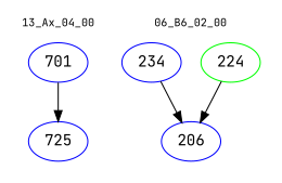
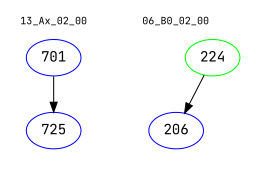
  digraph {
    fontname="JetBrains Mono"
    node [color=blue fontname="JetBrains Mono"]
    edge [color=black fontname="JetBrains Mono"]
    n1 [label=701]
    n2 [label=725]
    n3 [color=green label=224]
-   n4 [label=234]
    n5 [label=206]
    subgraph cluster_1 {
      color=white
      fontsize=10
-     label="13_Ax_04_00"
+     label="13_Ax_02_00"
      n1
      n2
    }
    subgraph cluster_2 {
      color=white
      fontsize=10
-     label="06_B6_02_00"
+     label="06_B0_02_00"
      n3
-     n4
      n5
    }
    n1 -> n2
    n3 -> n5
-   n4 -> n5
  }
